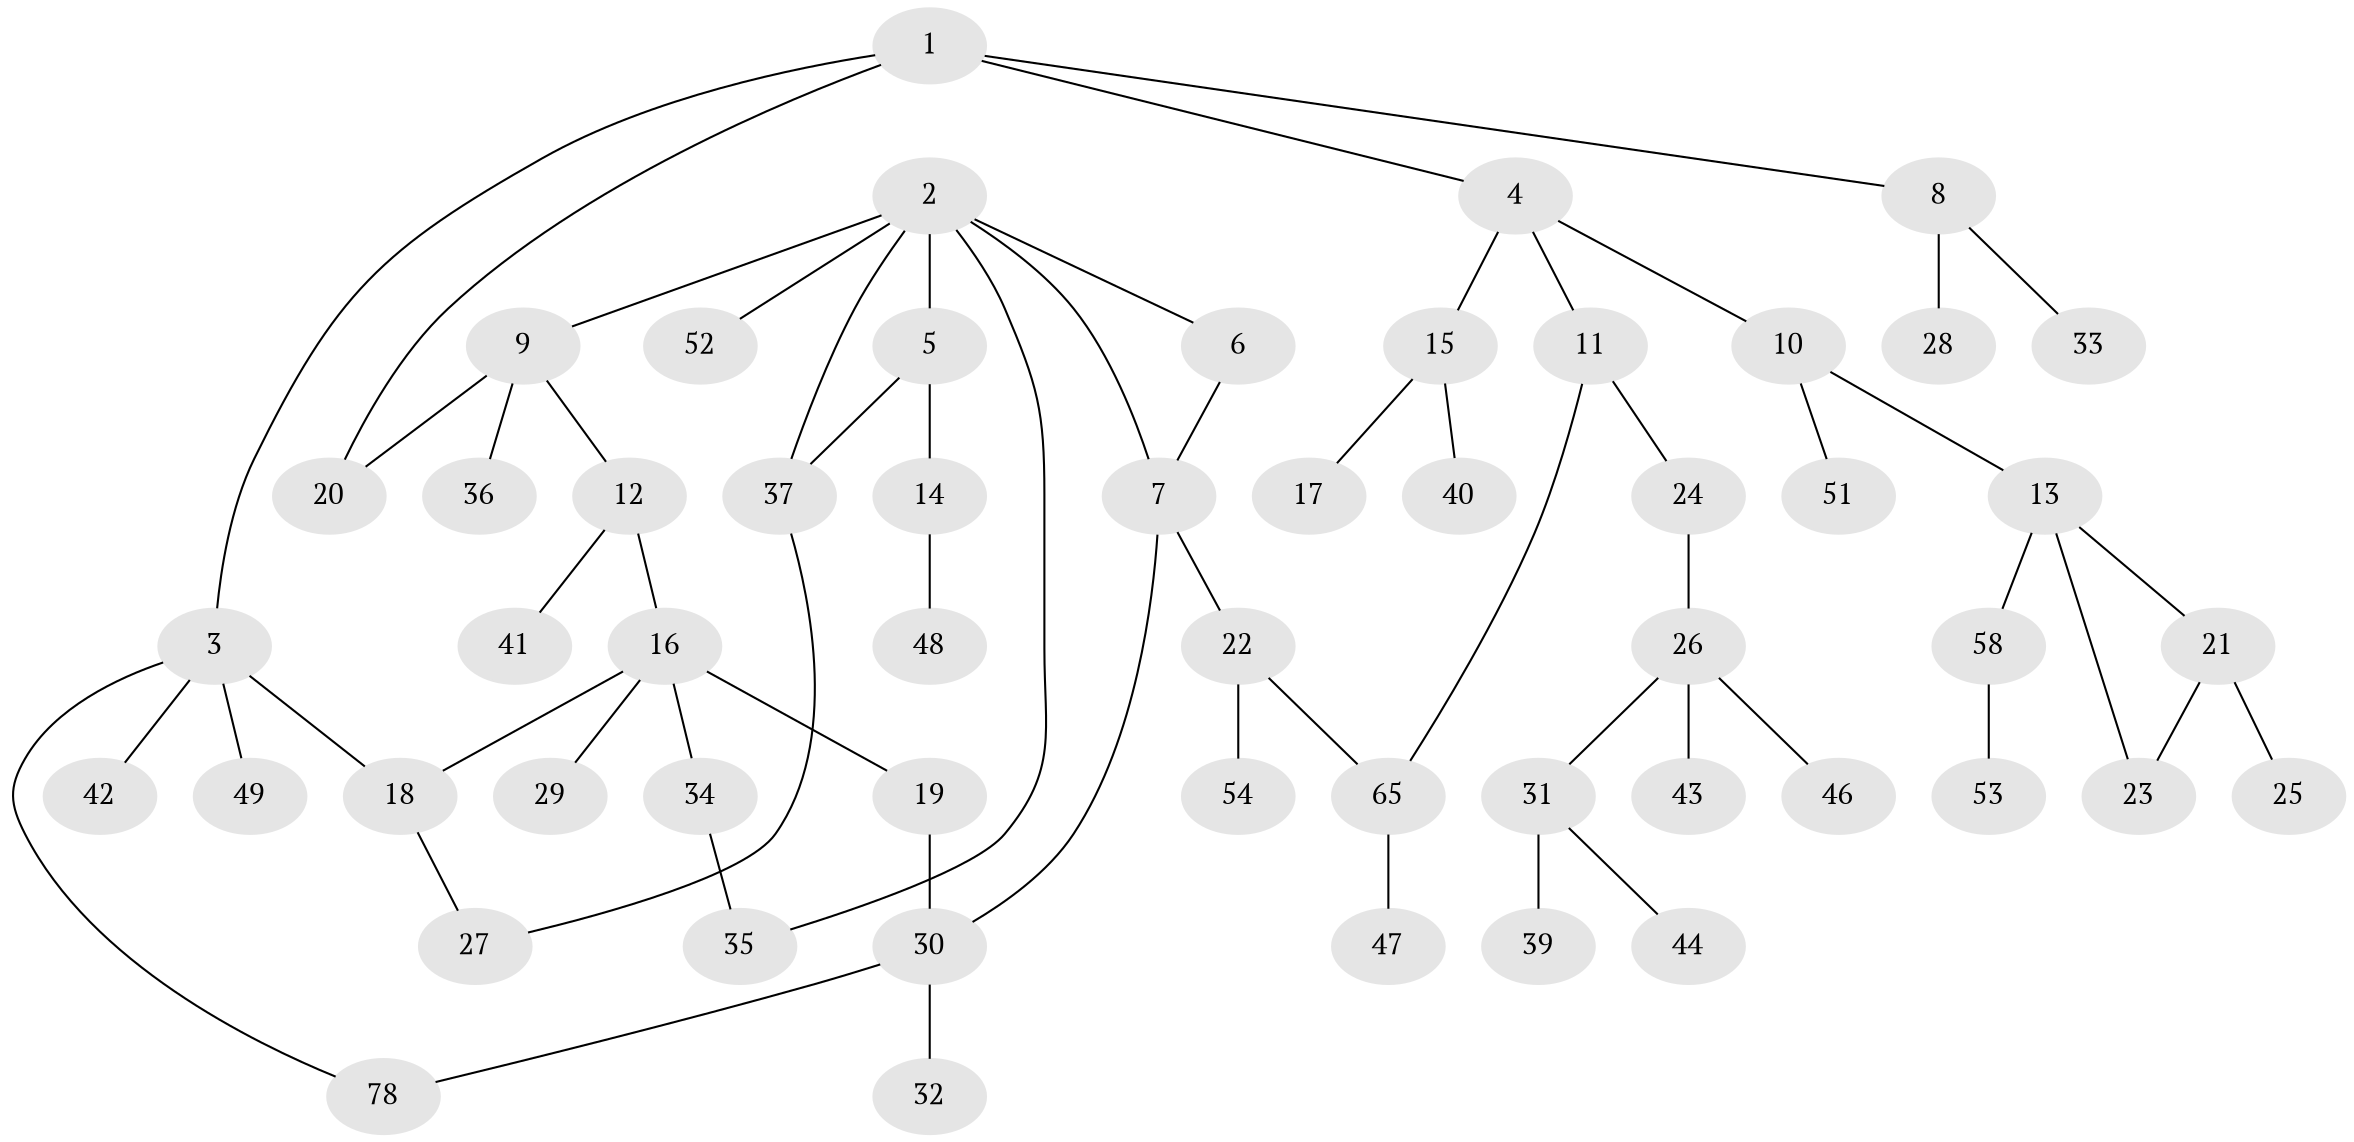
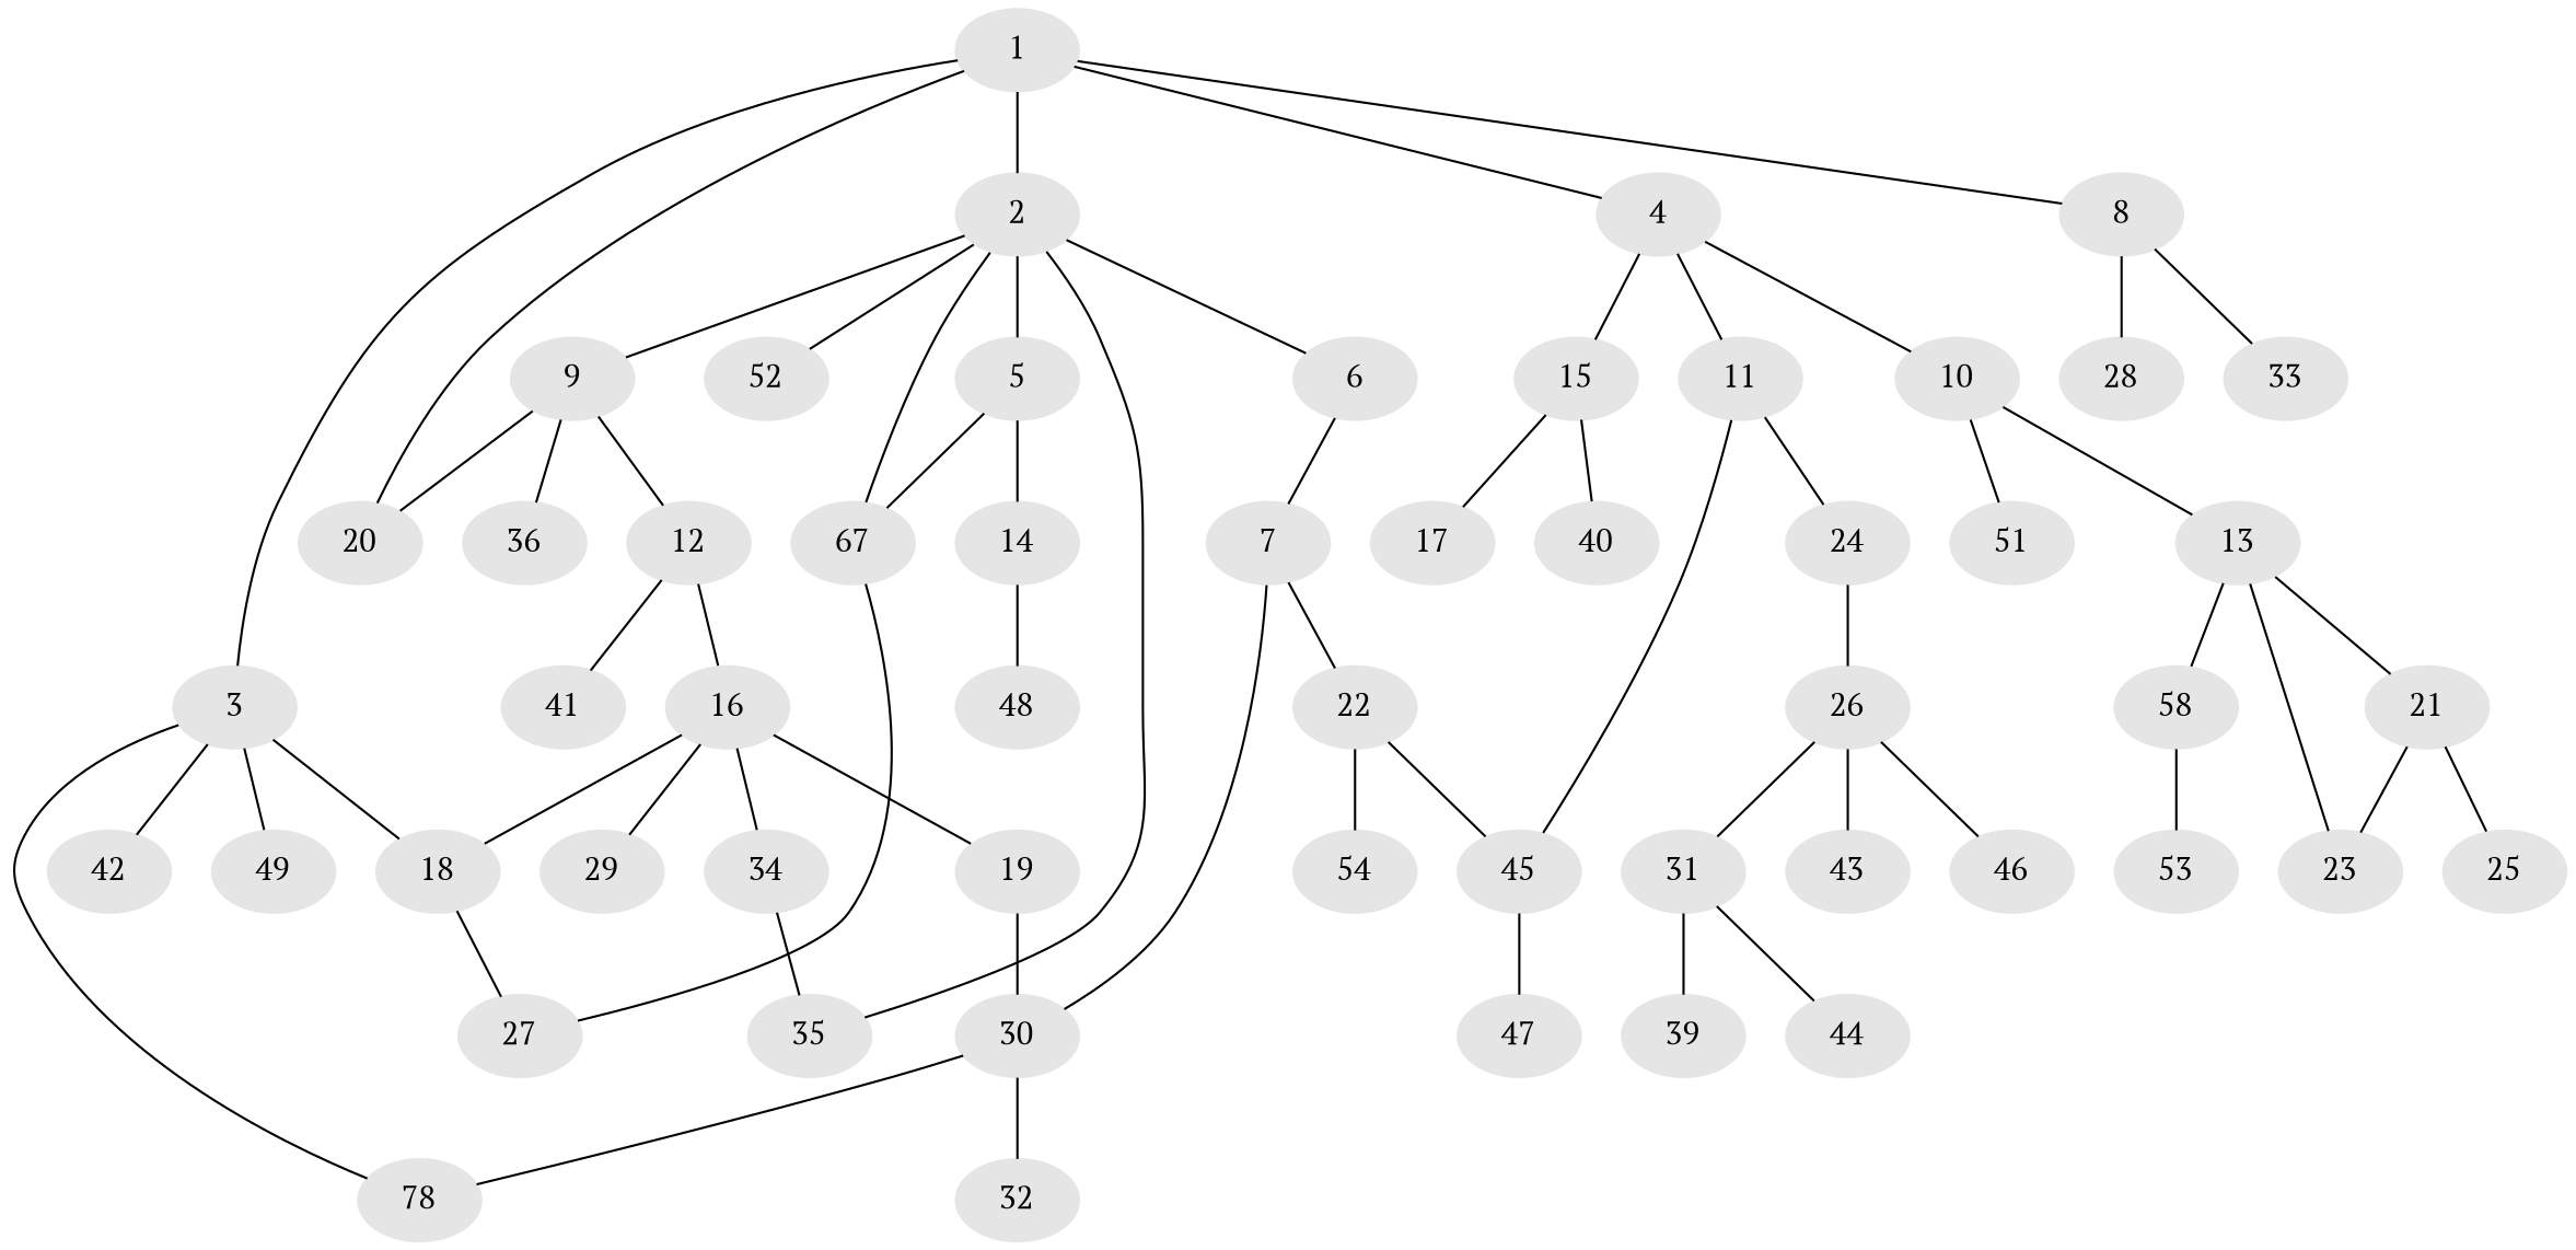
  graph {
    fontname="PT Serif"
    node [color=gray90 fontname="PT Serif" style=filled]
    edge [fontname="PT Serif"]
    1
    2
    3
    4
    8
    20
    5
    6
    9
    35
-   37
+   37 [label=67]
    52
    18
    n14 [label=78]
    42
    49
    10
    11
    15
    28
    33
    14
    7
    12
    36
    27
    13
    51
    24
-   45 [label=65]
+   45
    17
    40
    48
    22
    30
    54
    32
    16
    41
    21
    23
    n42 [label=58]
    26
    47
    19
    29
    34
    25
    53
    31
    43
    46
    39
    44
-   7 -- 2
+   1 -- 2
    1 -- 3
    1 -- 4
    1 -- 8
    1 -- 20
    2 -- 5
    2 -- 6
    2 -- 9
    2 -- 35
    2 -- 37
    2 -- 52
    3 -- 18
    3 -- n14
    3 -- 42
    3 -- 49
    4 -- 10
    4 -- 11
    4 -- 15
    8 -- 28
    8 -- 33
    5 -- 37
    5 -- 14
    6 -- 7
    9 -- 20
    9 -- 12
    9 -- 36
    37 -- 27
    18 -- 27
    10 -- 13
    10 -- 51
    11 -- 24
    11 -- 45
    15 -- 17
    15 -- 40
    14 -- 48
    7 -- 22
    7 -- 30
    12 -- 16
    12 -- 41
    13 -- 21
    13 -- 23
    13 -- n42
    24 -- 26
    45 -- 47
    22 -- 45
    22 -- 54
    30 -- n14
    30 -- 32
    16 -- 18
    16 -- 19
    16 -- 29
    16 -- 34
    21 -- 23
    21 -- 25
    n42 -- 53
    26 -- 31
    26 -- 43
    26 -- 46
    19 -- 30
    34 -- 35
    31 -- 39
    31 -- 44
  }
